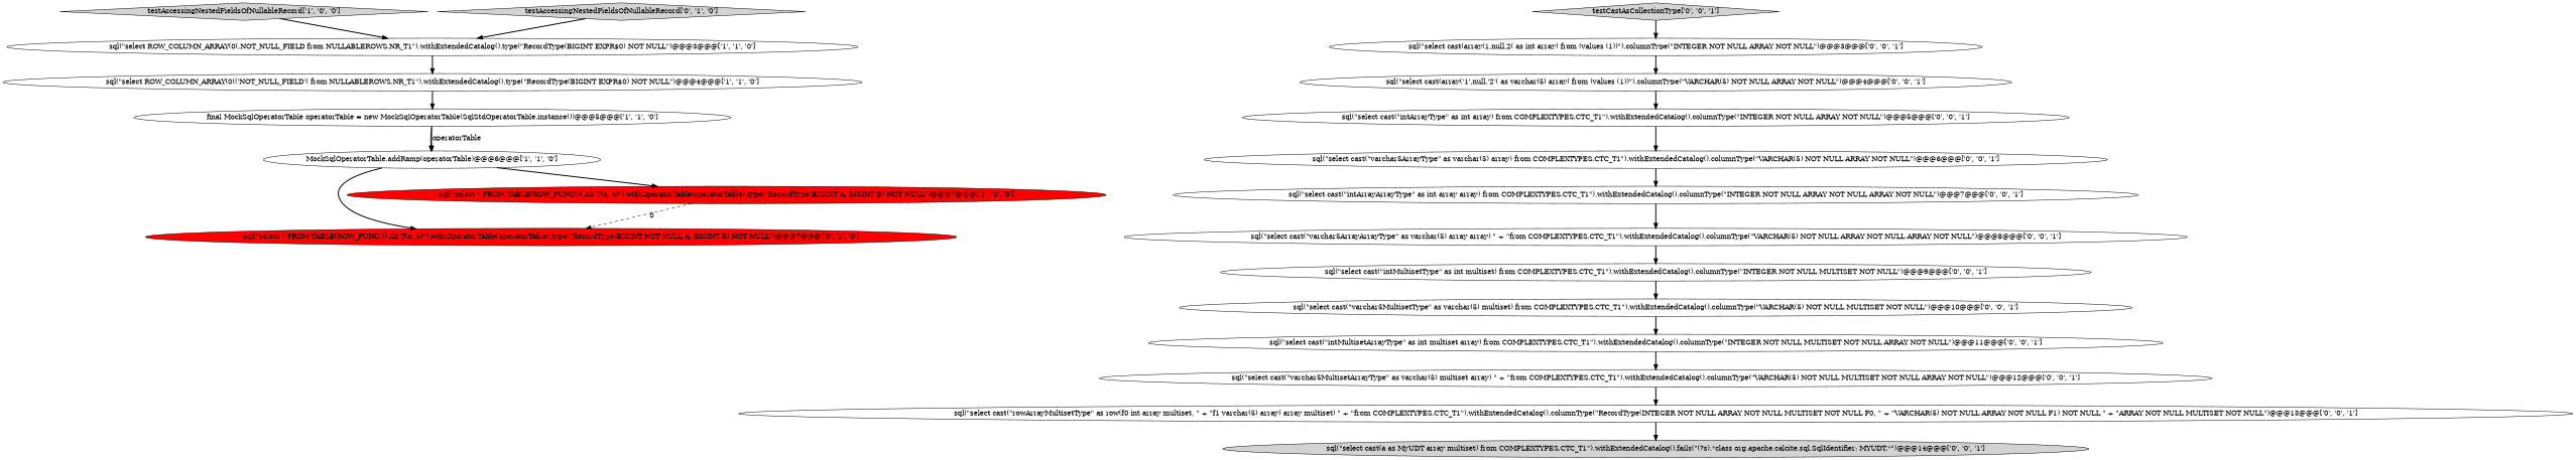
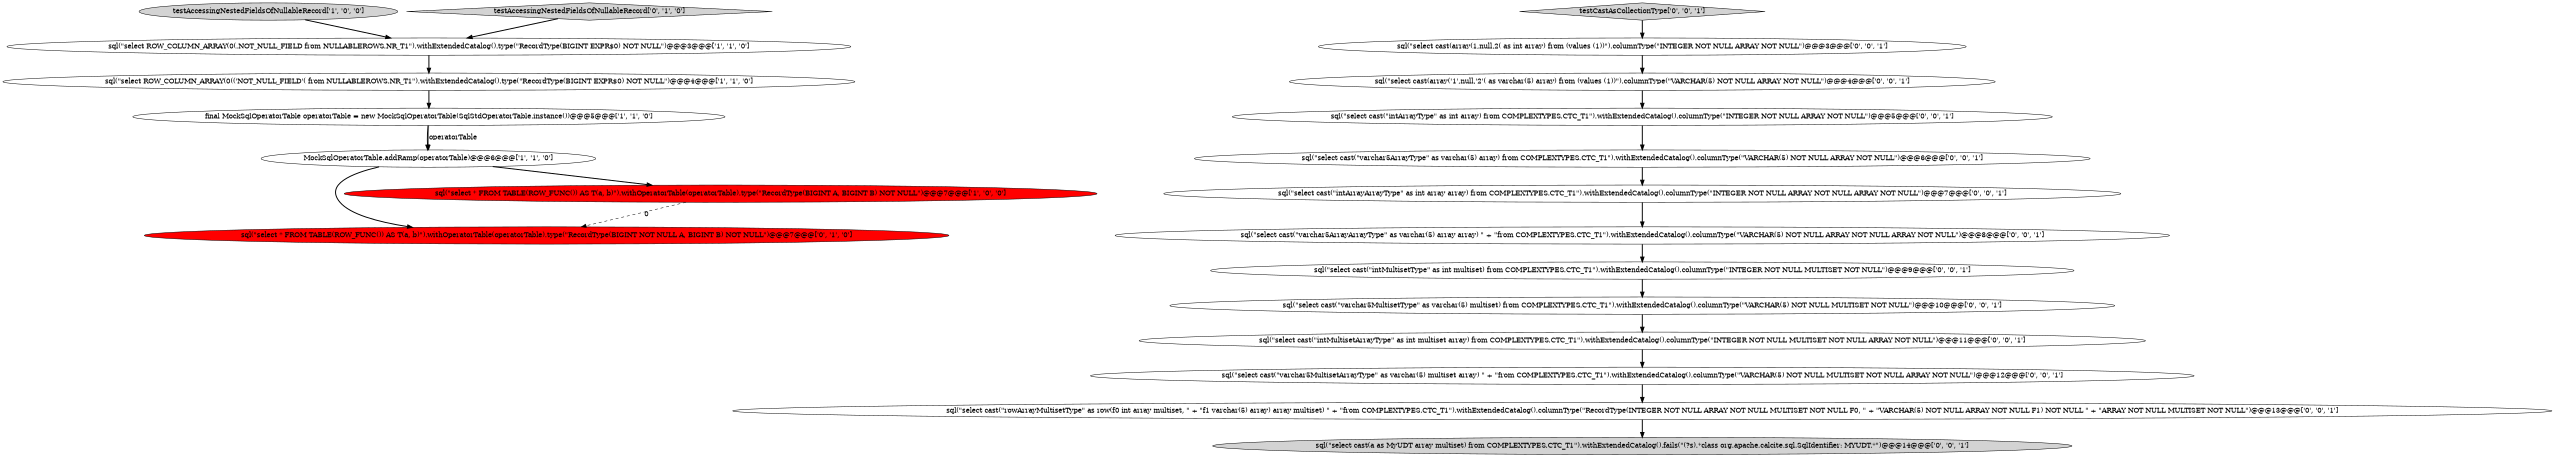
  digraph {
    node [fillcolor=white shape=ellipse style=filled]
    edge [style=bold]
-   n1 [fillcolor=lightgray label="testAccessingNestedFieldsOfNullableRecord['1', '0', '0']" shape=diamond]
+   n1 [fillcolor=lightgray label="testAccessingNestedFieldsOfNullableRecord['1', '0', '0']"]
    n2 [label="sql(\"select ROW_COLUMN_ARRAY(0(.NOT_NULL_FIELD from NULLABLEROWS.NR_T1\").withExtendedCatalog().type(\"RecordType(BIGINT EXPR$0) NOT NULL\")@@@3@@@['1', '1', '0']"]
    n3 [label="sql(\"select cast(\"intMultisetArrayType\" as int multiset array) from COMPLEXTYPES.CTC_T1\").withExtendedCatalog().columnType(\"INTEGER NOT NULL MULTISET NOT NULL ARRAY NOT NULL\")@@@11@@@['0', '0', '1']"]
    n4 [label="sql(\"select cast(\"varchar5MultisetArrayType\" as varchar(5) multiset array) \" + \"from COMPLEXTYPES.CTC_T1\").withExtendedCatalog().columnType(\"VARCHAR(5) NOT NULL MULTISET NOT NULL ARRAY NOT NULL\")@@@12@@@['0', '0', '1']"]
    n5 [label="sql(\"select cast(\"intArrayType\" as int array) from COMPLEXTYPES.CTC_T1\").withExtendedCatalog().columnType(\"INTEGER NOT NULL ARRAY NOT NULL\")@@@5@@@['0', '0', '1']"]
    n6 [label="sql(\"select cast(\"varchar5ArrayType\" as varchar(5) array) from COMPLEXTYPES.CTC_T1\").withExtendedCatalog().columnType(\"VARCHAR(5) NOT NULL ARRAY NOT NULL\")@@@6@@@['0', '0', '1']"]
    n7 [label="sql(\"select cast(\"rowArrayMultisetType\" as row(f0 int array multiset, \" + \"f1 varchar(5) array) array multiset) \" + \"from COMPLEXTYPES.CTC_T1\").withExtendedCatalog().columnType(\"RecordType(INTEGER NOT NULL ARRAY NOT NULL MULTISET NOT NULL F0, \" + \"VARCHAR(5) NOT NULL ARRAY NOT NULL F1) NOT NULL \" + \"ARRAY NOT NULL MULTISET NOT NULL\")@@@13@@@['0', '0', '1']"]
    n8 [fillcolor=red label="sql(\"select * FROM TABLE(ROW_FUNC()) AS T(a, b)\").withOperatorTable(operatorTable).type(\"RecordType(BIGINT NOT NULL A, BIGINT B) NOT NULL\")@@@7@@@['0', '1', '0']"]
    n9 [fillcolor=lightgray label="testCastAsCollectionType['0', '0', '1']" shape=diamond]
    n10 [label="sql(\"select cast(array(1,null,2( as int array) from (values (1))\").columnType(\"INTEGER NOT NULL ARRAY NOT NULL\")@@@3@@@['0', '0', '1']"]
    n11 [label="final MockSqlOperatorTable operatorTable = new MockSqlOperatorTable(SqlStdOperatorTable.instance())@@@5@@@['1', '1', '0']"]
    n12 [label="MockSqlOperatorTable.addRamp(operatorTable)@@@6@@@['1', '1', '0']"]
    n13 [label="sql(\"select cast(\"varchar5MultisetType\" as varchar(5) multiset) from COMPLEXTYPES.CTC_T1\").withExtendedCatalog().columnType(\"VARCHAR(5) NOT NULL MULTISET NOT NULL\")@@@10@@@['0', '0', '1']"]
    n14 [fillcolor=red label="sql(\"select * FROM TABLE(ROW_FUNC()) AS T(a, b)\").withOperatorTable(operatorTable).type(\"RecordType(BIGINT A, BIGINT B) NOT NULL\")@@@7@@@['1', '0', '0']"]
    n15 [label="sql(\"select cast(\"intArrayArrayType\" as int array array) from COMPLEXTYPES.CTC_T1\").withExtendedCatalog().columnType(\"INTEGER NOT NULL ARRAY NOT NULL ARRAY NOT NULL\")@@@7@@@['0', '0', '1']"]
    n16 [label="sql(\"select cast(\"intMultisetType\" as int multiset) from COMPLEXTYPES.CTC_T1\").withExtendedCatalog().columnType(\"INTEGER NOT NULL MULTISET NOT NULL\")@@@9@@@['0', '0', '1']"]
    n17 [label="sql(\"select cast(\"varchar5ArrayArrayType\" as varchar(5) array array) \" + \"from COMPLEXTYPES.CTC_T1\").withExtendedCatalog().columnType(\"VARCHAR(5) NOT NULL ARRAY NOT NULL ARRAY NOT NULL\")@@@8@@@['0', '0', '1']"]
    n18 [fillcolor=lightgray label="sql(\"select cast(a as MyUDT array multiset) from COMPLEXTYPES.CTC_T1\").withExtendedCatalog().fails(\"(?s).*class org\.apache\.calcite\.sql\.SqlIdentifier: MYUDT.*\")@@@14@@@['0', '0', '1']"]
    n19 [label="sql(\"select ROW_COLUMN_ARRAY(0(('NOT_NULL_FIELD'( from NULLABLEROWS.NR_T1\").withExtendedCatalog().type(\"RecordType(BIGINT EXPR$0) NOT NULL\")@@@4@@@['1', '1', '0']"]
    n20 [label="sql(\"select cast(array('1',null,'2'( as varchar(5) array) from (values (1))\").columnType(\"VARCHAR(5) NOT NULL ARRAY NOT NULL\")@@@4@@@['0', '0', '1']"]
    n21 [fillcolor=lightgray label="testAccessingNestedFieldsOfNullableRecord['0', '1', '0']" shape=diamond]
    n1 -> n2
    n2 -> n19
    n3 -> n4
    n4 -> n7
    n5 -> n6
    n6 -> n15
    n7 -> n18
    n9 -> n10
    n10 -> n20
    n11 -> n12
    n11 -> n12 [label=operatorTable style=solid]
    n12 -> n8
    n12 -> n14
    n13 -> n3
    n14 -> n8 [label=0 style=dashed]
    n15 -> n17
    n16 -> n13
    n17 -> n16
    n19 -> n11
    n20 -> n5
    n21 -> n2
  }
